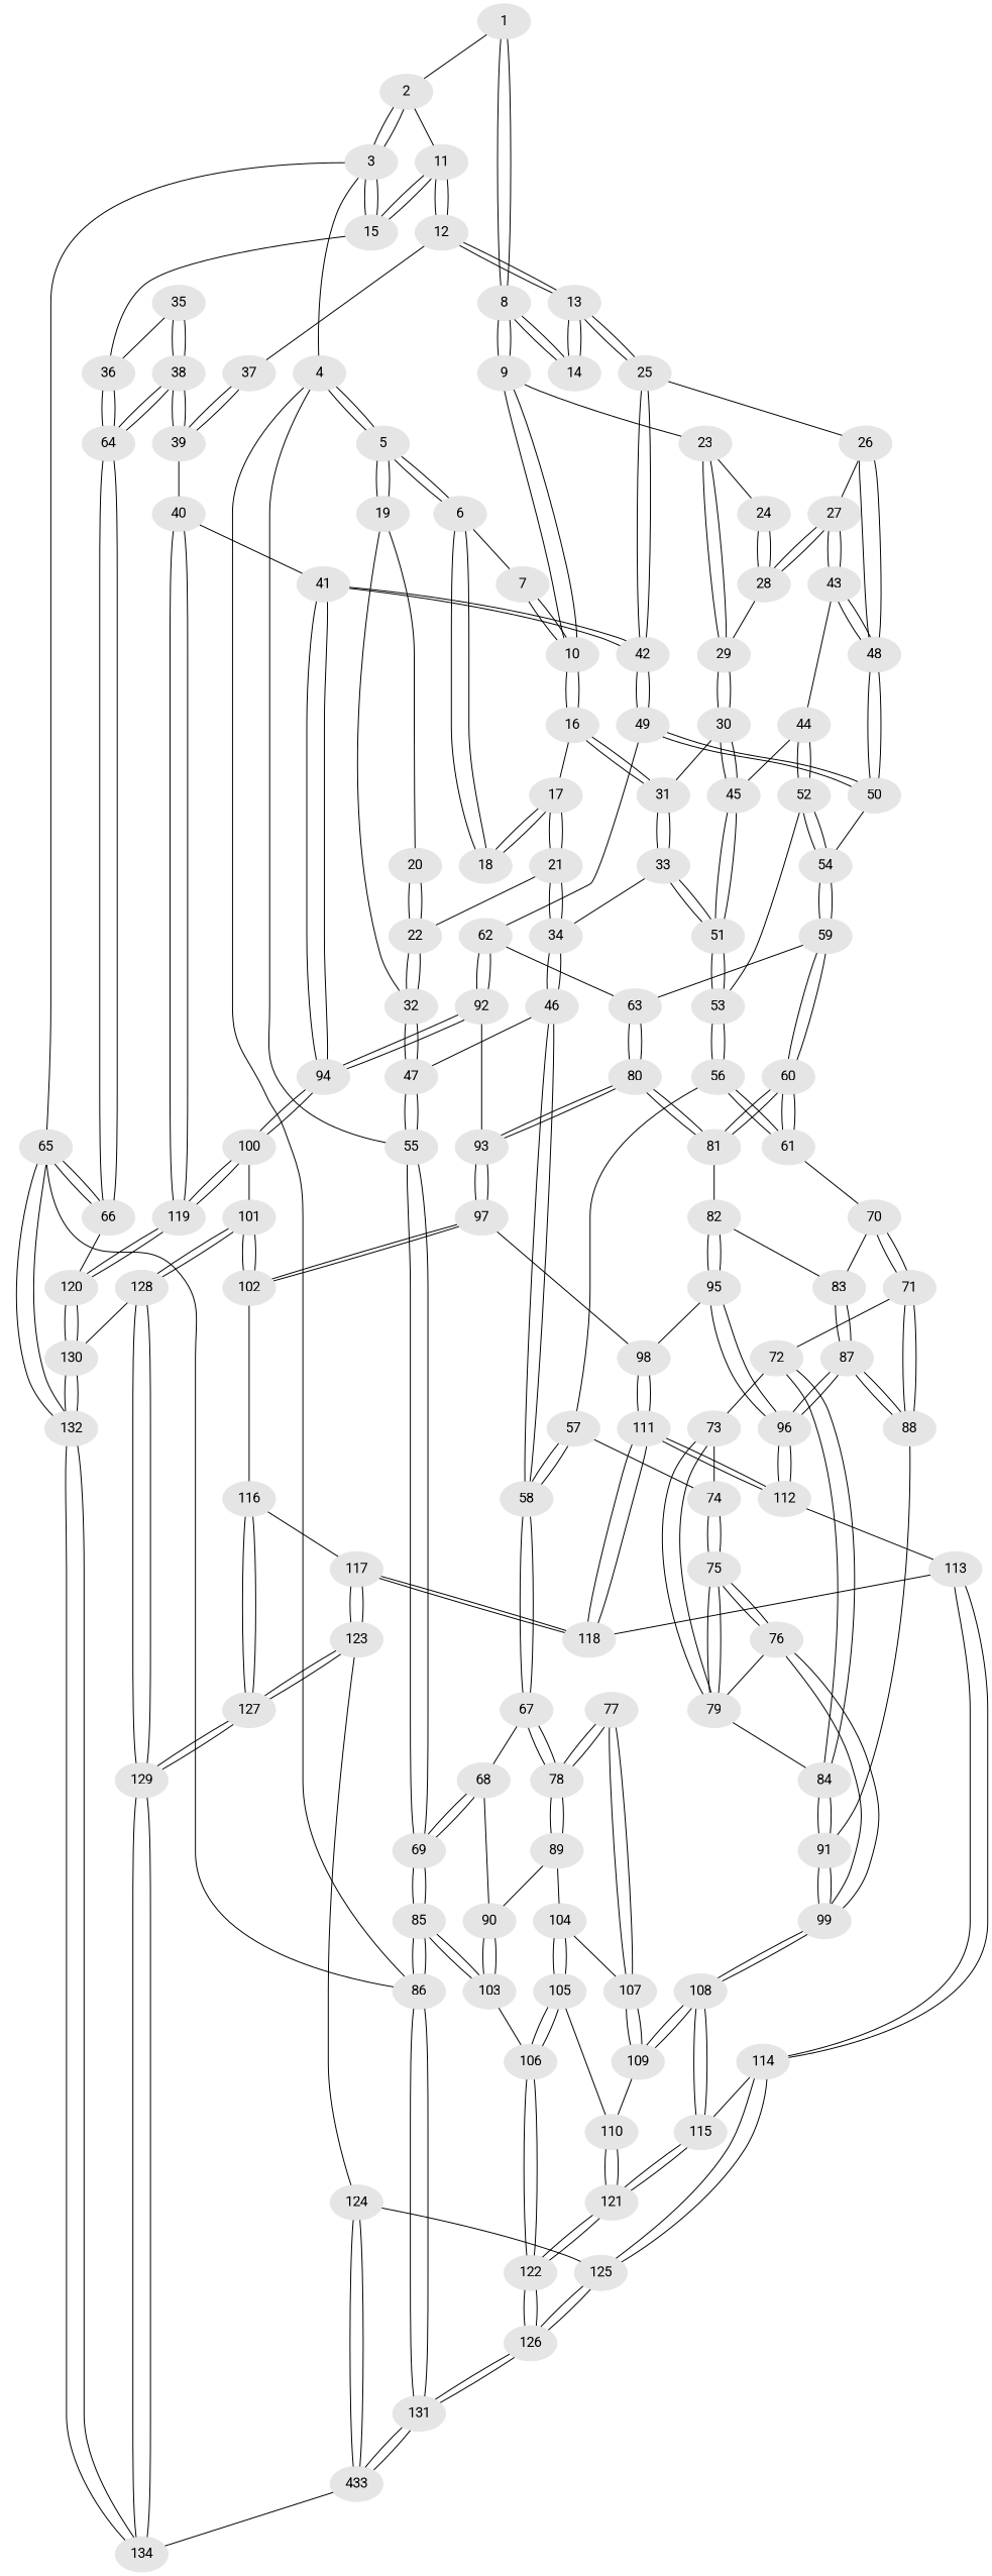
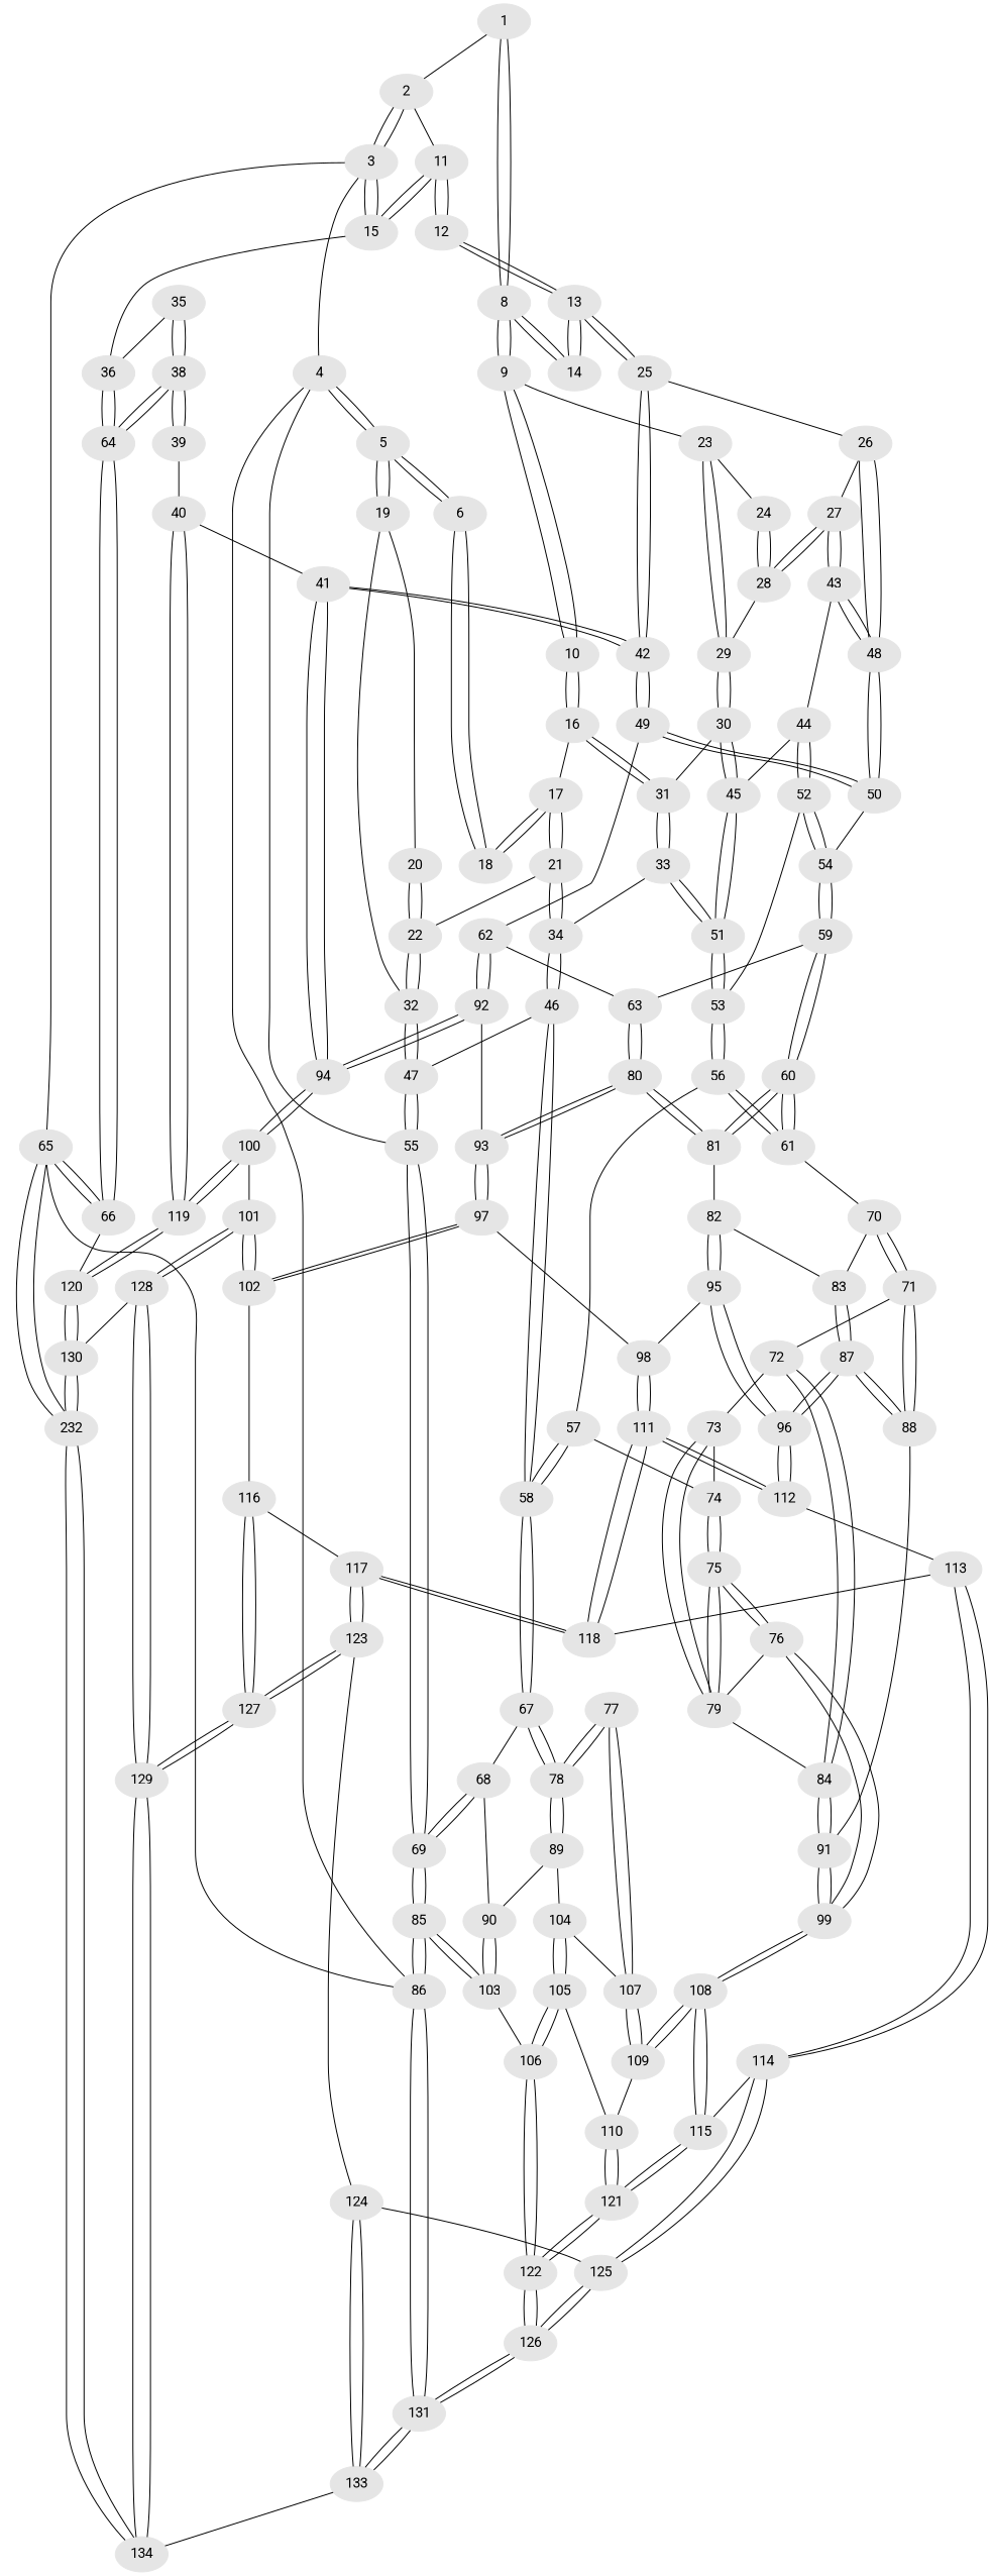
  graph {
    fontname=Roboto
    node [color=gray90 fontname=Roboto style=filled]
    edge [fontname=Roboto]
    1
    2
    8
    3
    11
    9
    14
    4
    15
    65
    12
    5
    55
    86
    36
    66
-   132
+   132 [label=232]
    6
    19
    69
    131
-   7
    18
    20
    32
    10
    16
    23
    24
    29
    17
    31
    13
-   37
    25
    39
    26
    42
    64
    21
    33
    22
    34
    47
    46
    28
    30
    27
    48
    49
    43
    50
    44
    45
    51
    53
    58
    35
    38
    40
    41
    119
    94
    120
    100
    62
    52
    54
    67
    63
    92
    59
    56
    57
    61
    60
    85
    74
    70
    75
    68
    78
    81
    80
    82
    71
    83
    93
    134
    130
    90
    89
    103
    72
    88
    87
    73
    84
    91
    79
    76
    99
    77
    107
    108
    109
    104
    97
    95
    96
    98
    106
-   133 [label=433]
+   133
    112
    105
    102
    101
    111
    113
    116
    118
    115
    128
    129
    117
    127
    122
    110
    121
    126
    114
    125
    123
    124
    1 -- 2
    1 -- 8
    1 -- 8
    2 -- 3
    2 -- 3
    2 -- 11
    8 -- 9
    8 -- 9
    8 -- 14
    8 -- 14
    3 -- 4
    3 -- 15
    3 -- 15
    3 -- 65
    11 -- 15
    11 -- 15
    11 -- 12
    11 -- 12
    9 -- 10
    9 -- 10
    9 -- 23
    4 -- 5
    4 -- 5
    4 -- 55
    4 -- 86
    15 -- 36
    65 -- 86
    65 -- 66
    65 -- 66
    65 -- 132
    65 -- 132
    12 -- 13
    12 -- 13
-   12 -- 37
    5 -- 6
    5 -- 6
    5 -- 19
    5 -- 19
    55 -- 69
    55 -- 69
    86 -- 131
    86 -- 131
    36 -- 64
    36 -- 64
    66 -- 120
    132 -- 134
    132 -- 134
-   6 -- 7
    6 -- 18
    6 -- 18
    19 -- 20
    19 -- 32
    69 -- 85
    69 -- 85
    131 -- 133
    131 -- 133
-   7 -- 10
-   7 -- 10
    20 -- 22
    20 -- 22
    32 -- 47
    32 -- 47
    10 -- 16
    10 -- 16
    16 -- 17
    16 -- 31
    16 -- 31
    23 -- 24
    23 -- 29
    23 -- 29
    24 -- 28
    24 -- 28
    29 -- 30
    29 -- 30
    17 -- 18
    17 -- 18
    17 -- 21
    17 -- 21
    31 -- 33
    31 -- 33
    13 -- 14
    13 -- 14
    13 -- 25
    13 -- 25
-   37 -- 39
-   37 -- 39
    25 -- 26
    25 -- 42
    25 -- 42
    39 -- 40
    26 -- 27
    26 -- 48
    26 -- 48
    42 -- 49
    42 -- 49
    64 -- 66
    64 -- 66
    21 -- 22
    21 -- 34
    21 -- 34
    33 -- 34
    33 -- 51
    33 -- 51
    22 -- 32
    22 -- 32
    34 -- 46
    34 -- 46
    47 -- 55
    47 -- 55
    46 -- 47
    46 -- 58
    46 -- 58
    28 -- 29
    30 -- 31
    30 -- 45
    30 -- 45
    27 -- 28
    27 -- 28
    27 -- 43
    27 -- 43
    48 -- 50
    48 -- 50
    49 -- 50
    49 -- 50
    49 -- 62
    43 -- 48
    43 -- 48
    43 -- 44
    50 -- 54
    44 -- 45
    44 -- 52
    44 -- 52
    45 -- 51
    45 -- 51
    51 -- 53
    51 -- 53
    53 -- 56
    53 -- 56
    58 -- 67
    58 -- 67
    35 -- 36
    35 -- 38
    35 -- 38
    38 -- 39
    38 -- 39
    38 -- 64
    38 -- 64
    40 -- 41
    40 -- 119
    40 -- 119
    41 -- 42
    41 -- 42
    41 -- 94
    41 -- 94
    119 -- 120
    119 -- 120
    94 -- 100
    94 -- 100
    120 -- 130
    120 -- 130
    100 -- 119
    100 -- 119
    100 -- 101
    62 -- 63
    62 -- 92
    62 -- 92
    52 -- 53
    52 -- 54
    52 -- 54
    54 -- 59
    54 -- 59
    67 -- 68
    67 -- 78
    67 -- 78
    63 -- 80
    63 -- 80
    92 -- 94
    92 -- 94
    92 -- 93
    59 -- 63
    59 -- 60
    59 -- 60
    56 -- 57
    56 -- 61
    56 -- 61
    57 -- 58
    57 -- 58
    57 -- 74
    61 -- 70
    60 -- 61
    60 -- 61
    60 -- 81
    60 -- 81
    85 -- 86
    85 -- 86
    85 -- 103
    85 -- 103
    74 -- 75
    74 -- 75
    70 -- 71
    70 -- 71
    70 -- 83
    75 -- 79
    75 -- 79
    75 -- 76
    75 -- 76
    68 -- 69
    68 -- 69
    68 -- 90
    78 -- 89
    78 -- 89
    81 -- 82
    80 -- 81
    80 -- 81
    80 -- 93
    80 -- 93
    82 -- 83
    82 -- 95
    82 -- 95
    71 -- 72
    71 -- 88
    71 -- 88
    83 -- 87
    83 -- 87
    93 -- 97
    93 -- 97
    130 -- 132
    130 -- 132
    90 -- 103
    90 -- 103
    89 -- 90
    89 -- 104
    103 -- 106
    72 -- 73
    72 -- 84
    72 -- 84
    88 -- 91
    87 -- 88
    87 -- 88
    87 -- 96
    87 -- 96
    73 -- 74
    73 -- 79
    73 -- 79
    84 -- 91
    84 -- 91
    91 -- 99
    91 -- 99
    79 -- 84
    76 -- 79
    76 -- 99
    76 -- 99
    99 -- 108
    99 -- 108
    77 -- 78
    77 -- 78
    77 -- 107
    77 -- 107
    107 -- 109
    107 -- 109
    108 -- 109
    108 -- 109
    108 -- 115
    108 -- 115
    109 -- 110
    104 -- 107
    104 -- 105
    104 -- 105
    97 -- 98
    97 -- 102
    97 -- 102
    95 -- 96
    95 -- 96
    95 -- 98
    96 -- 112
    96 -- 112
    98 -- 111
    98 -- 111
    106 -- 122
    106 -- 122
    133 -- 134
    112 -- 113
    105 -- 106
    105 -- 106
    105 -- 110
    102 -- 116
    101 -- 102
    101 -- 102
    101 -- 128
    101 -- 128
    111 -- 112
    111 -- 112
    111 -- 118
    111 -- 118
    113 -- 118
    113 -- 114
    113 -- 114
    116 -- 117
    116 -- 127
    116 -- 127
    115 -- 121
    115 -- 121
    128 -- 130
    128 -- 129
    128 -- 129
    129 -- 134
    129 -- 134
    117 -- 118
    117 -- 118
    117 -- 123
    117 -- 123
    127 -- 129
    127 -- 129
    122 -- 126
    122 -- 126
    110 -- 121
    110 -- 121
    121 -- 122
    121 -- 122
    126 -- 131
    126 -- 131
    114 -- 115
    114 -- 125
    114 -- 125
    125 -- 126
    125 -- 126
    123 -- 127
    123 -- 127
    123 -- 124
    124 -- 133
    124 -- 133
    124 -- 125
  }
